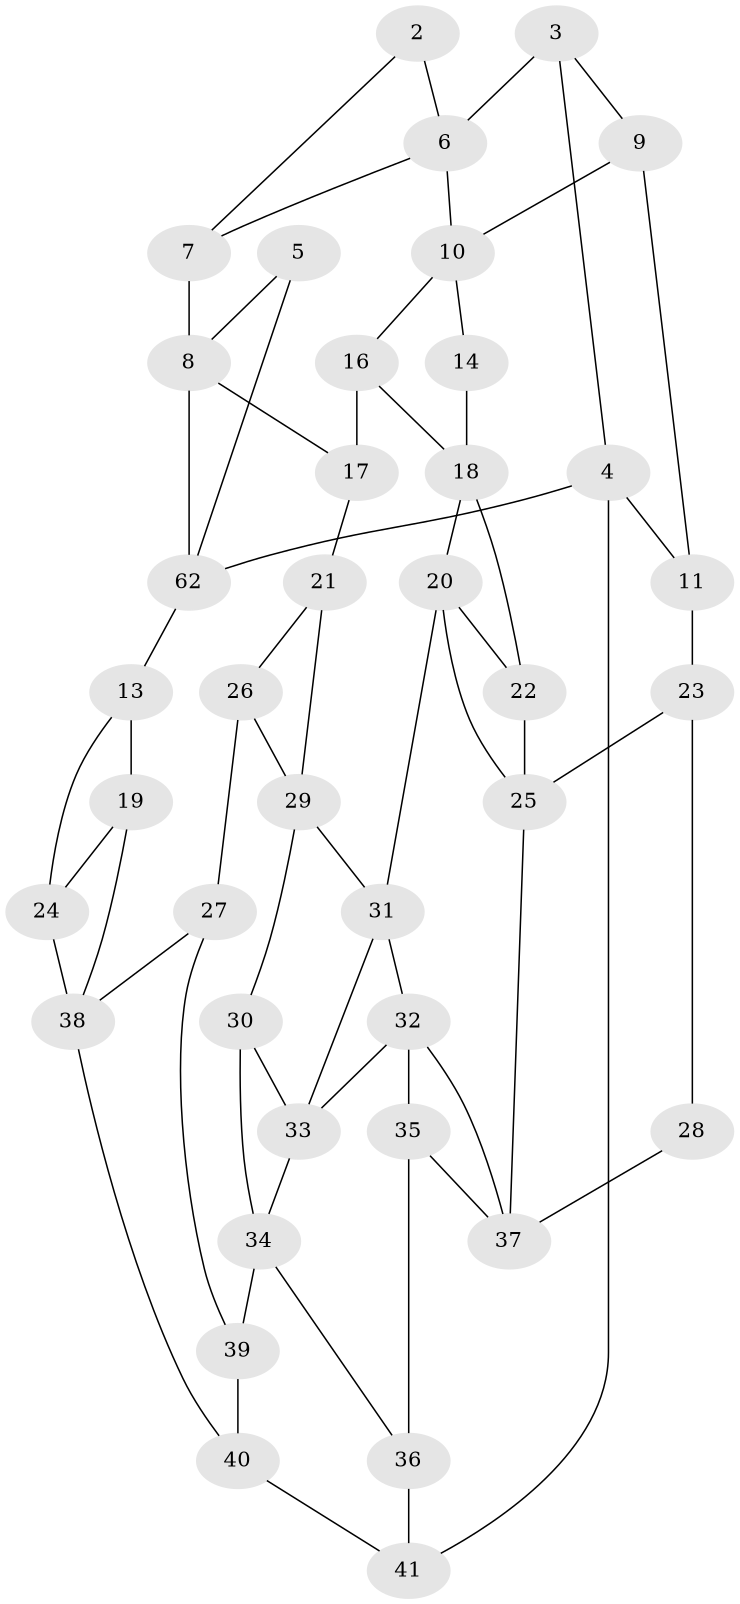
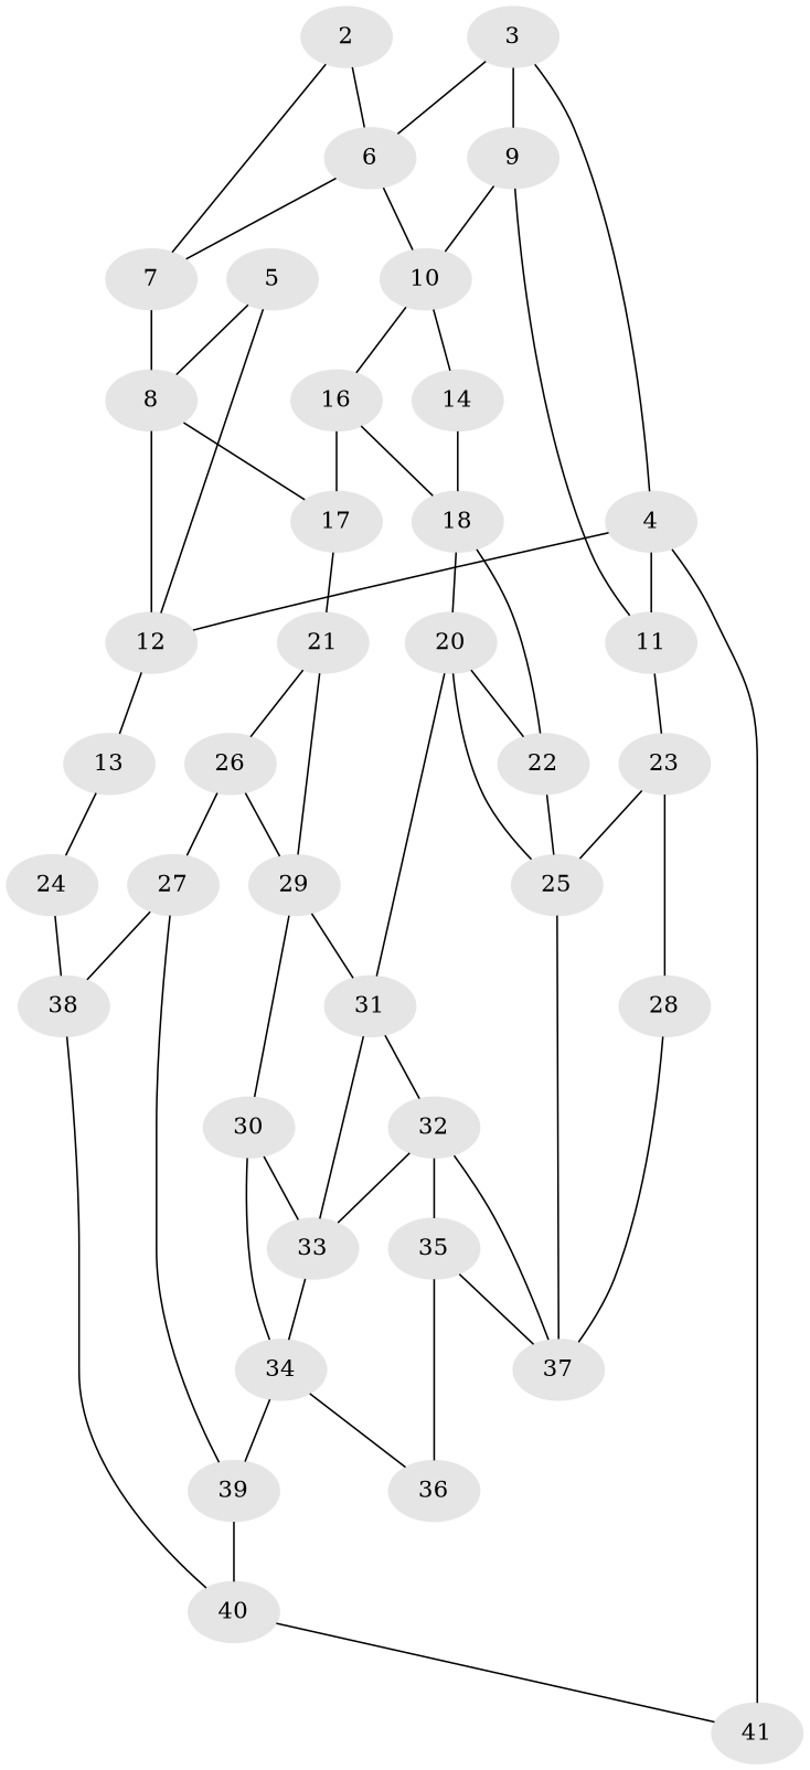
  graph {
    node [color=gray90 style=filled]
    edge [weight=1.0]
    2
    6
    7
    3
    4
    9
    5
-   12 [label=62]
+   12
    8
    10
    11
    41
    23
    13
-   19
    24
    38
    17
    14
    16
    21
    18
    25
    28
    22
    20
    26
    29
    31
    40
    37
    33
    32
    27
    30
    39
    34
    36
    35
    2 -- 6
    2 -- 7
    6 -- 7
    6 -- 10
    7 -- 8
    3 -- 6
    3 -- 4
    3 -- 9
    4 -- 12
    4 -- 11
    4 -- 41 [weight=2.0]
    9 -- 10
    9 -- 11
    5 -- 12
    5 -- 8
    12 -- 13 [weight=2.0]
    8 -- 12
    8 -- 17
    10 -- 14
    10 -- 16
    11 -- 23
    23 -- 25
    23 -- 28
-   13 -- 19
    13 -- 24
-   19 -- 24
-   19 -- 38
    24 -- 38
    38 -- 40
    17 -- 21
    14 -- 18
    16 -- 17
    16 -- 18
    21 -- 26
    21 -- 29
    18 -- 22
    18 -- 20
    25 -- 37
    28 -- 37
    22 -- 25
    20 -- 25
    20 -- 22
    20 -- 31
    26 -- 29
    26 -- 27
    29 -- 31
    29 -- 30
    31 -- 33
    31 -- 32
    40 -- 41
    33 -- 34
    32 -- 37
    32 -- 33
    32 -- 35
    27 -- 38
    27 -- 39
    30 -- 33
    30 -- 34
    39 -- 40
    34 -- 39
    34 -- 36
-   36 -- 41 [weight=2.0]
    35 -- 37
    35 -- 36
  }
